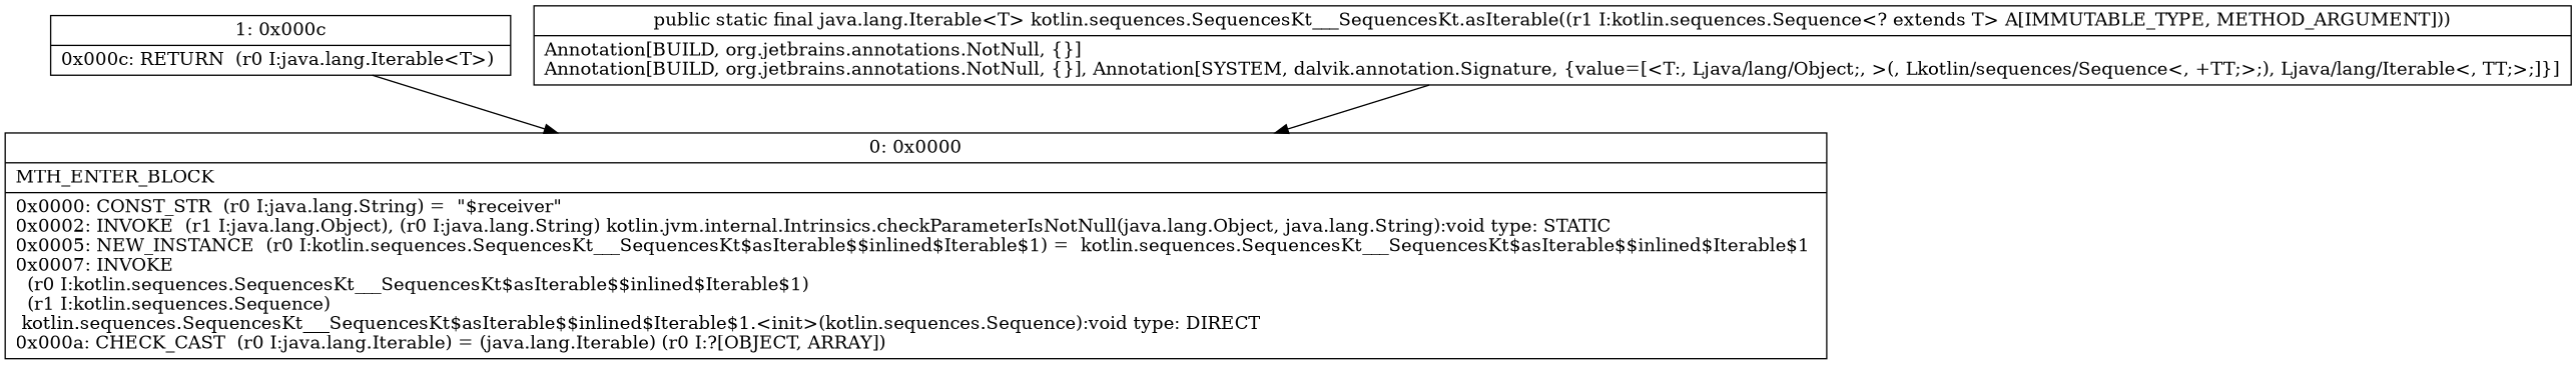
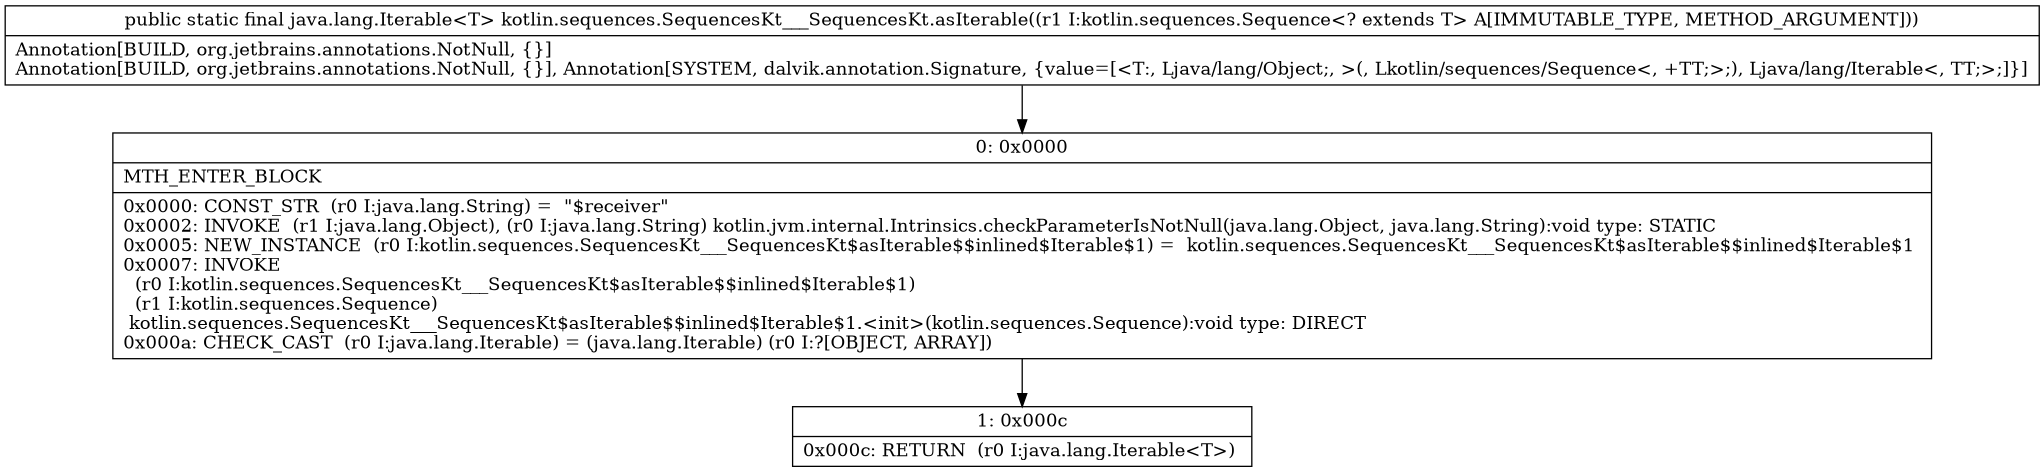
  digraph {
    node [shape=record]
    n1 [label="{0\:\ 0x0000|MTH_ENTER_BLOCK\l|0x0000: CONST_STR  (r0 I:java.lang.String) =  \"$receiver\" \l0x0002: INVOKE  (r1 I:java.lang.Object), (r0 I:java.lang.String) kotlin.jvm.internal.Intrinsics.checkParameterIsNotNull(java.lang.Object, java.lang.String):void type: STATIC \l0x0005: NEW_INSTANCE  (r0 I:kotlin.sequences.SequencesKt___SequencesKt$asIterable$$inlined$Iterable$1) =  kotlin.sequences.SequencesKt___SequencesKt$asIterable$$inlined$Iterable$1 \l0x0007: INVOKE  \l  (r0 I:kotlin.sequences.SequencesKt___SequencesKt$asIterable$$inlined$Iterable$1)\l  (r1 I:kotlin.sequences.Sequence)\l kotlin.sequences.SequencesKt___SequencesKt$asIterable$$inlined$Iterable$1.\<init\>(kotlin.sequences.Sequence):void type: DIRECT \l0x000a: CHECK_CAST  (r0 I:java.lang.Iterable) = (java.lang.Iterable) (r0 I:?[OBJECT, ARRAY]) \l}"]
    n2 [label="{1\:\ 0x000c|0x000c: RETURN  (r0 I:java.lang.Iterable\<T\>) \l}"]
    n3 [label="{public static final java.lang.Iterable\<T\> kotlin.sequences.SequencesKt___SequencesKt.asIterable((r1 I:kotlin.sequences.Sequence\<? extends T\> A[IMMUTABLE_TYPE, METHOD_ARGUMENT]))  | Annotation[BUILD, org.jetbrains.annotations.NotNull, \{\}]\lAnnotation[BUILD, org.jetbrains.annotations.NotNull, \{\}], Annotation[SYSTEM, dalvik.annotation.Signature, \{value=[\<T:, Ljava\/lang\/Object;, \>(, Lkotlin\/sequences\/Sequence\<, +TT;\>;), Ljava\/lang\/Iterable\<, TT;\>;]\}]\l}"]
-   n2 -> n1
+   n1 -> n2
    n3 -> n1
  }
